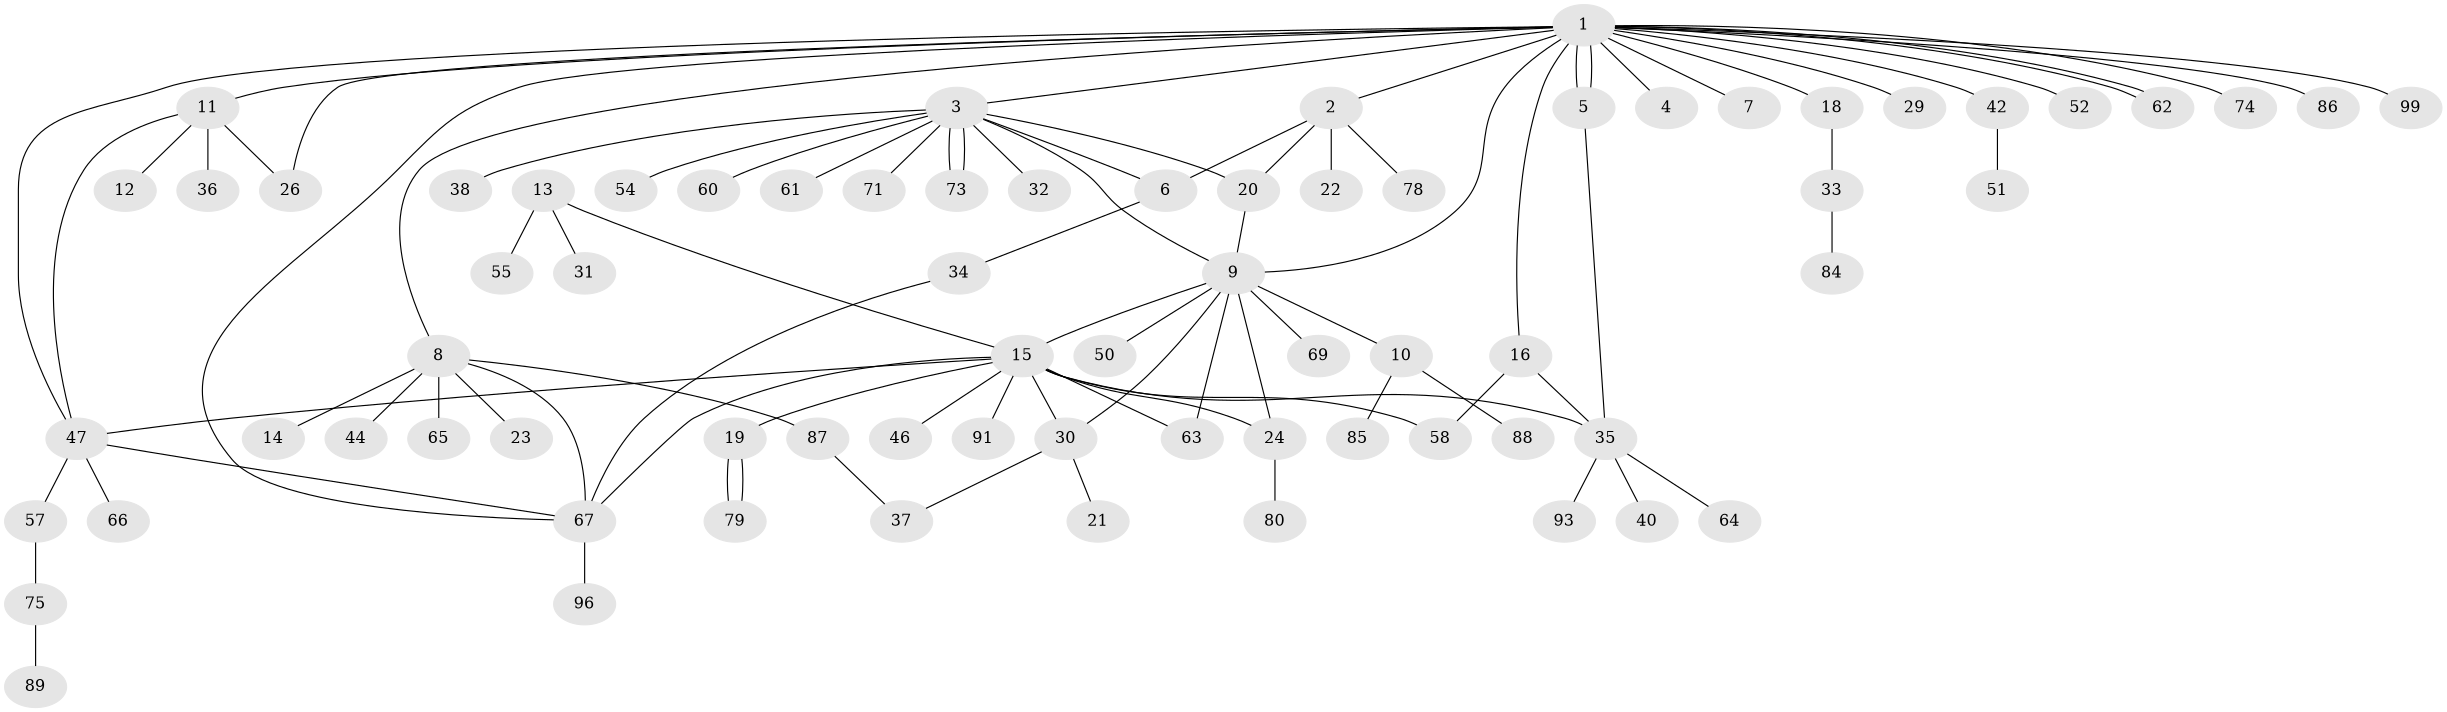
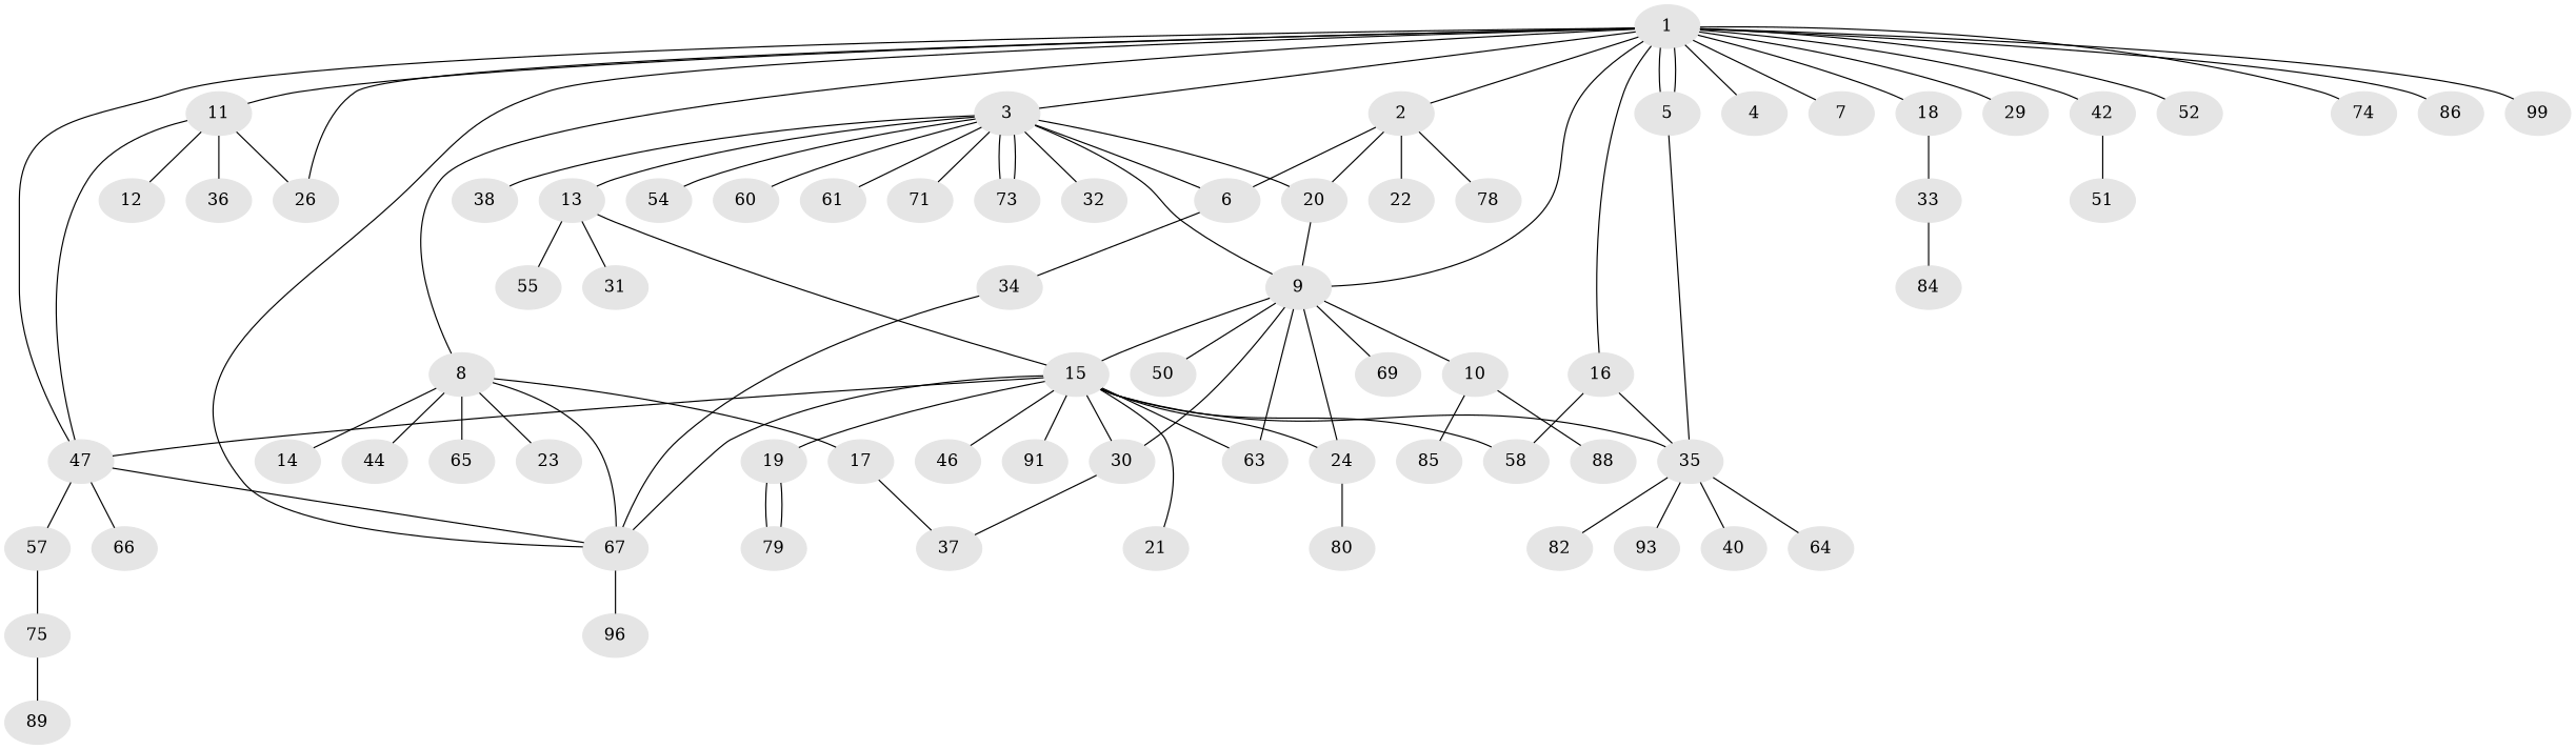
  graph {
    node [color=gray90 style=filled]
    1 [super="+90"]
    2 [super="+92"]
    3 [super="+41"]
    4
    5 [super="+70"]
    7
    8 [super="+48"]
    9 [super="+81"]
    11 [super="+77"]
    16 [super="+25"]
    18 [super="+28"]
    26
    29
    42
    47 [super="+49"]
    52
-   62
    67 [super="+72"]
    74
    86
    99
    6 [super="+43"]
    20
    22 [super="+45"]
    78
    13
    32 [super="+56"]
    38
    54
    60 [super="+87"]
    61
    71
    73
    35 [super="+59"]
    14
-   17 [super="+27" label=87]
+   17 [super="+27"]
    44
    65
    n39 [label=23]
    10 [super="+97"]
    15 [super="+68"]
    24 [super="+53"]
    30 [super="+98"]
    50
    63
    69
    12
    36
    58 [super="+94"]
    33
    51
    57
    66
    96
    34
    31
    55
    40
    64
+   82
    93
    37 [super="+76"]
    85
    88
    19 [super="+23"]
    21 [super="+39"]
    46
    91
    80
    79
    84
    75
    89 [super="+95"]
    1 -- 2
    1 -- 3
    1 -- 4
    1 -- 5
    1 -- 5
    1 -- 7
    1 -- 8 [weight=2]
    1 -- 9
    1 -- 11
    1 -- 16
    1 -- 18
    1 -- 26
    1 -- 29
    1 -- 42
    1 -- 47
    1 -- 52
-   1 -- 62
-   1 -- 62
    1 -- 67
    1 -- 74
    1 -- 86
    1 -- 99
    2 -- 6
    2 -- 20
    2 -- 22
    2 -- 78
    3 -- 9
    3 -- 6
    3 -- 20
+   3 -- 13
    3 -- 32
    3 -- 38
    3 -- 54
    3 -- 60
    3 -- 61
    3 -- 71
    3 -- 73
    3 -- 73
    5 -- 35
    8 -- 67 [weight=2]
    8 -- 14
    8 -- 17
    8 -- 44
    8 -- 65
    8 -- n39
    9 -- 10
    9 -- 15
    9 -- 24
    9 -- 30
    9 -- 50
    9 -- 63
    9 -- 69
    11 -- 26
    11 -- 47
    11 -- 12
    11 -- 36
    16 -- 35
    16 -- 58
    18 -- 33
    42 -- 51
    47 -- 67
    47 -- 57
    47 -- 66
    67 -- 96
    6 -- 34
    20 -- 9
    13 -- 15
    13 -- 31
    13 -- 55
    35 -- 40
    35 -- 64
+   35 -- 82
    35 -- 93
    17 -- 37
    10 -- 85
    10 -- 88
    15 -- 47
    15 -- 67
    15 -- 35
    15 -- 24
    15 -- 30
    15 -- 63
    15 -- 58
    15 -- 19
-   30 -- 21
+   15 -- 21
    15 -- 46
    15 -- 91
    24 -- 80
    30 -- 37
    33 -- 84
    57 -- 75
    34 -- 67
    19 -- 79
    19 -- 79
    75 -- 89
  }
